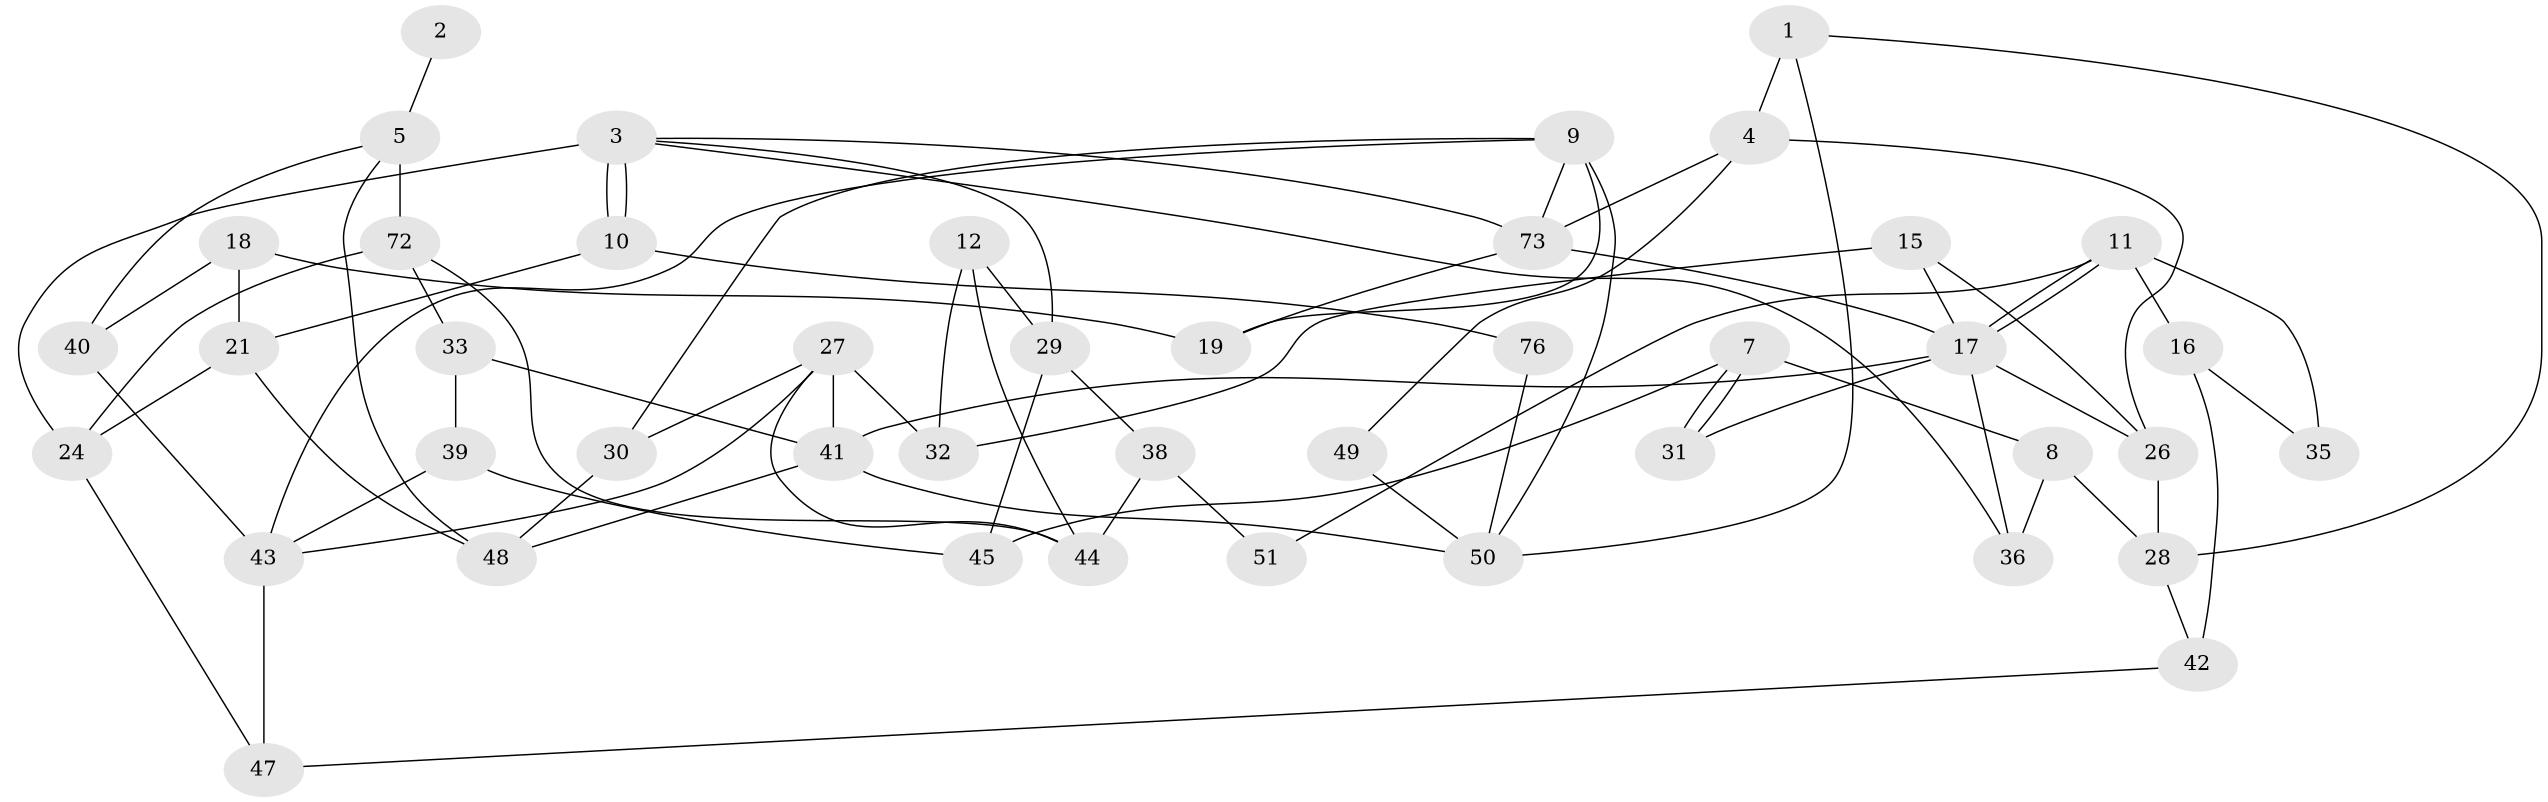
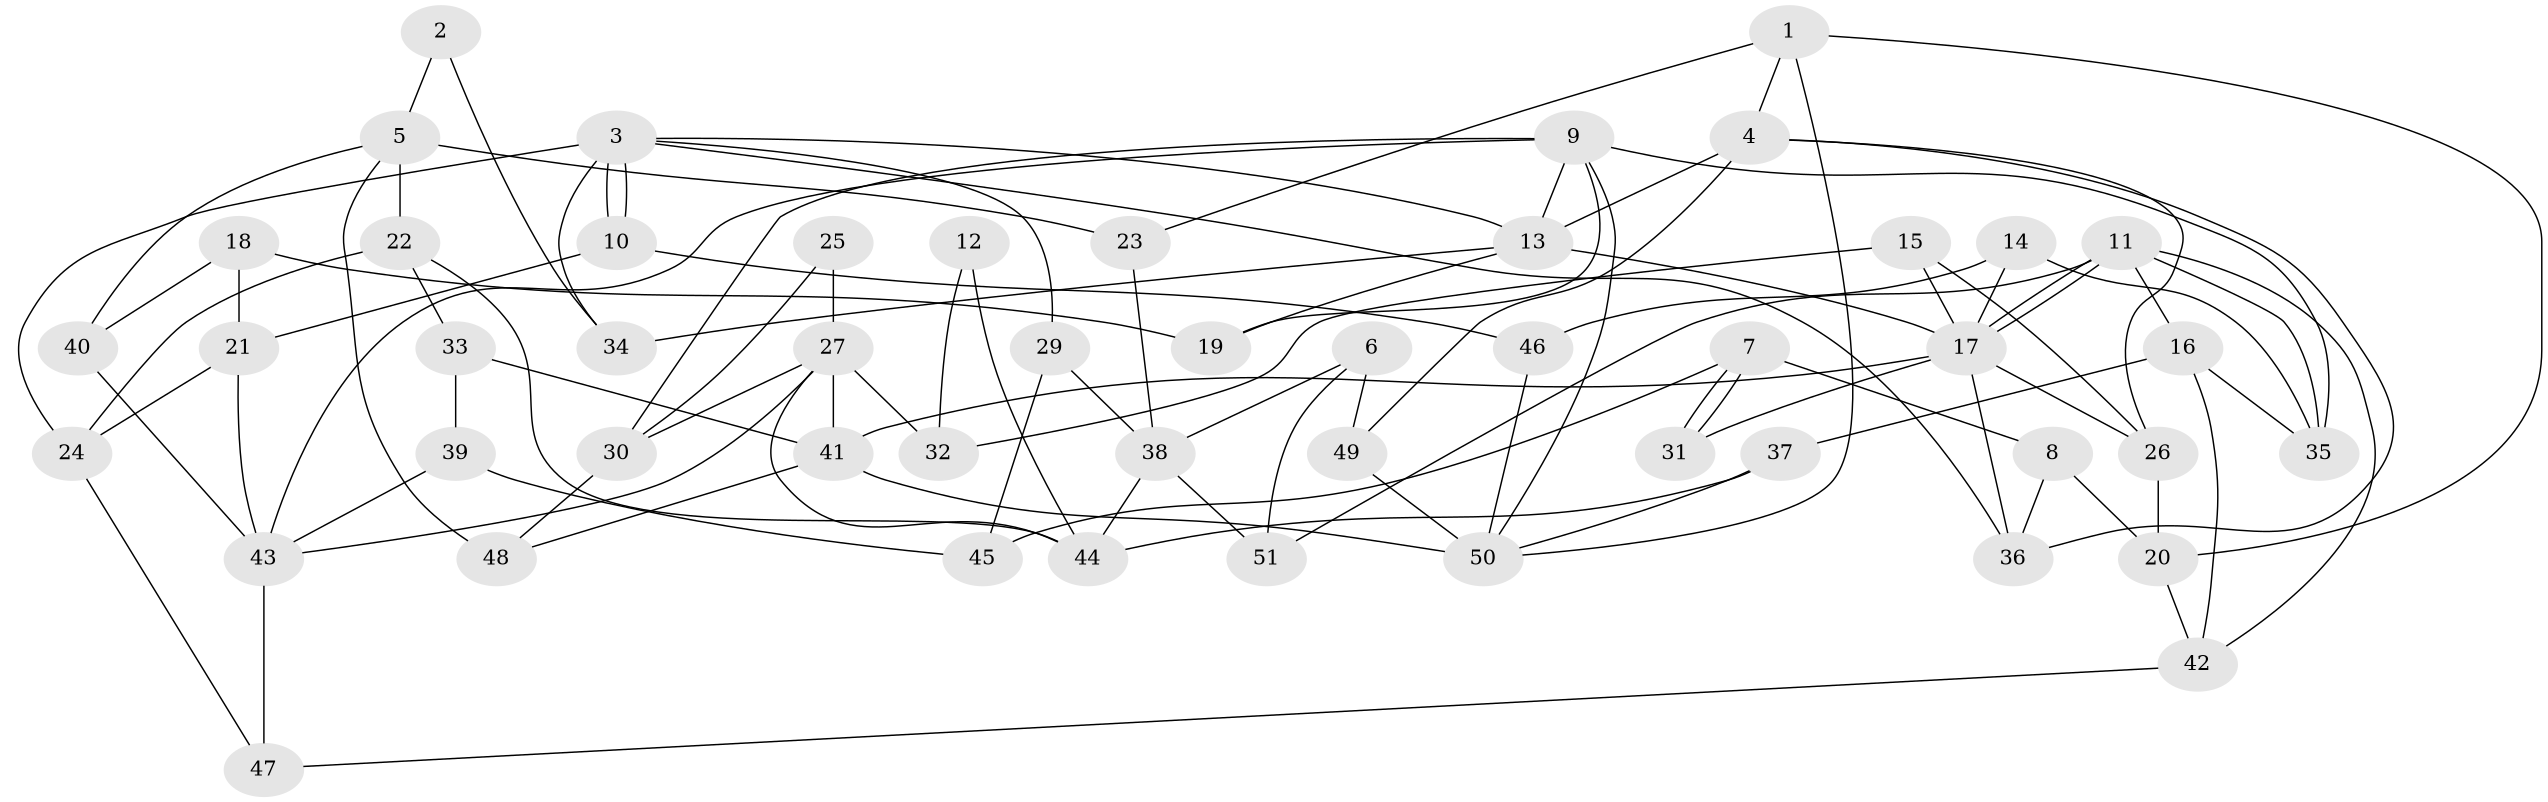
  graph {
    node [color=gray90 style=filled]
    1
    4
-   28
+   23
+   28 [label=20]
    50
-   13 [label=73]
+   13
    36
    26
    49
    38
    42
    2
    5
-   22 [label=72]
+   34
+   22
    40
    48
    3
    10
    24
    29
    21
-   46 [label=76]
+   46
    19
    17
    47
    45
    44
    33
    43
+   6
    51
    7
    8
    31
    9
    30
    35
    11
    16
+   37
    41
    12
    32
+   14
    15
    18
    39
+   25
    27
    1 -- 4
+   1 -- 23
    1 -- 28
    1 -- 50
    4 -- 13
+   4 -- 36
    4 -- 26
    4 -- 49
+   23 -- 38
    28 -- 42
+   13 -- 34
    13 -- 19
    13 -- 17
    26 -- 28
    49 -- 50
    38 -- 44
    38 -- 51
    42 -- 47
    2 -- 5
+   2 -- 34
+   5 -- 23
    5 -- 22
    5 -- 40
    5 -- 48
    22 -- 24
    22 -- 44
    22 -- 33
    40 -- 43
    3 -- 13
    3 -- 36
+   3 -- 34
    3 -- 10
    3 -- 10
    3 -- 24
    3 -- 29
    10 -- 21
    10 -- 46
    24 -- 47
    29 -- 38
    29 -- 45
    21 -- 24
-   21 -- 48
+   21 -- 43
    46 -- 50
    17 -- 36
    17 -- 26
    17 -- 31
    17 -- 41
    33 -- 41
    33 -- 39
    43 -- 47
+   6 -- 49
+   6 -- 38
+   6 -- 51
    7 -- 45
    7 -- 8
    7 -- 31
    7 -- 31
    8 -- 28
    8 -- 36
    9 -- 50
    9 -- 13
    9 -- 19
    9 -- 43
    9 -- 30
+   9 -- 35
    30 -- 48
+   11 -- 42
    11 -- 17
    11 -- 17
    11 -- 51
    11 -- 35
    11 -- 16
    16 -- 42
    16 -- 35
+   16 -- 37
+   37 -- 50
+   37 -- 44
    41 -- 50
    41 -- 48
-   12 -- 29
    12 -- 44
    12 -- 32
+   14 -- 46
+   14 -- 17
+   14 -- 35
    15 -- 26
    15 -- 17
    15 -- 32
    18 -- 40
    18 -- 21
    18 -- 19
    39 -- 45
    39 -- 43
+   25 -- 30
+   25 -- 27
    27 -- 44
    27 -- 43
    27 -- 30
    27 -- 41
    27 -- 32
  }
